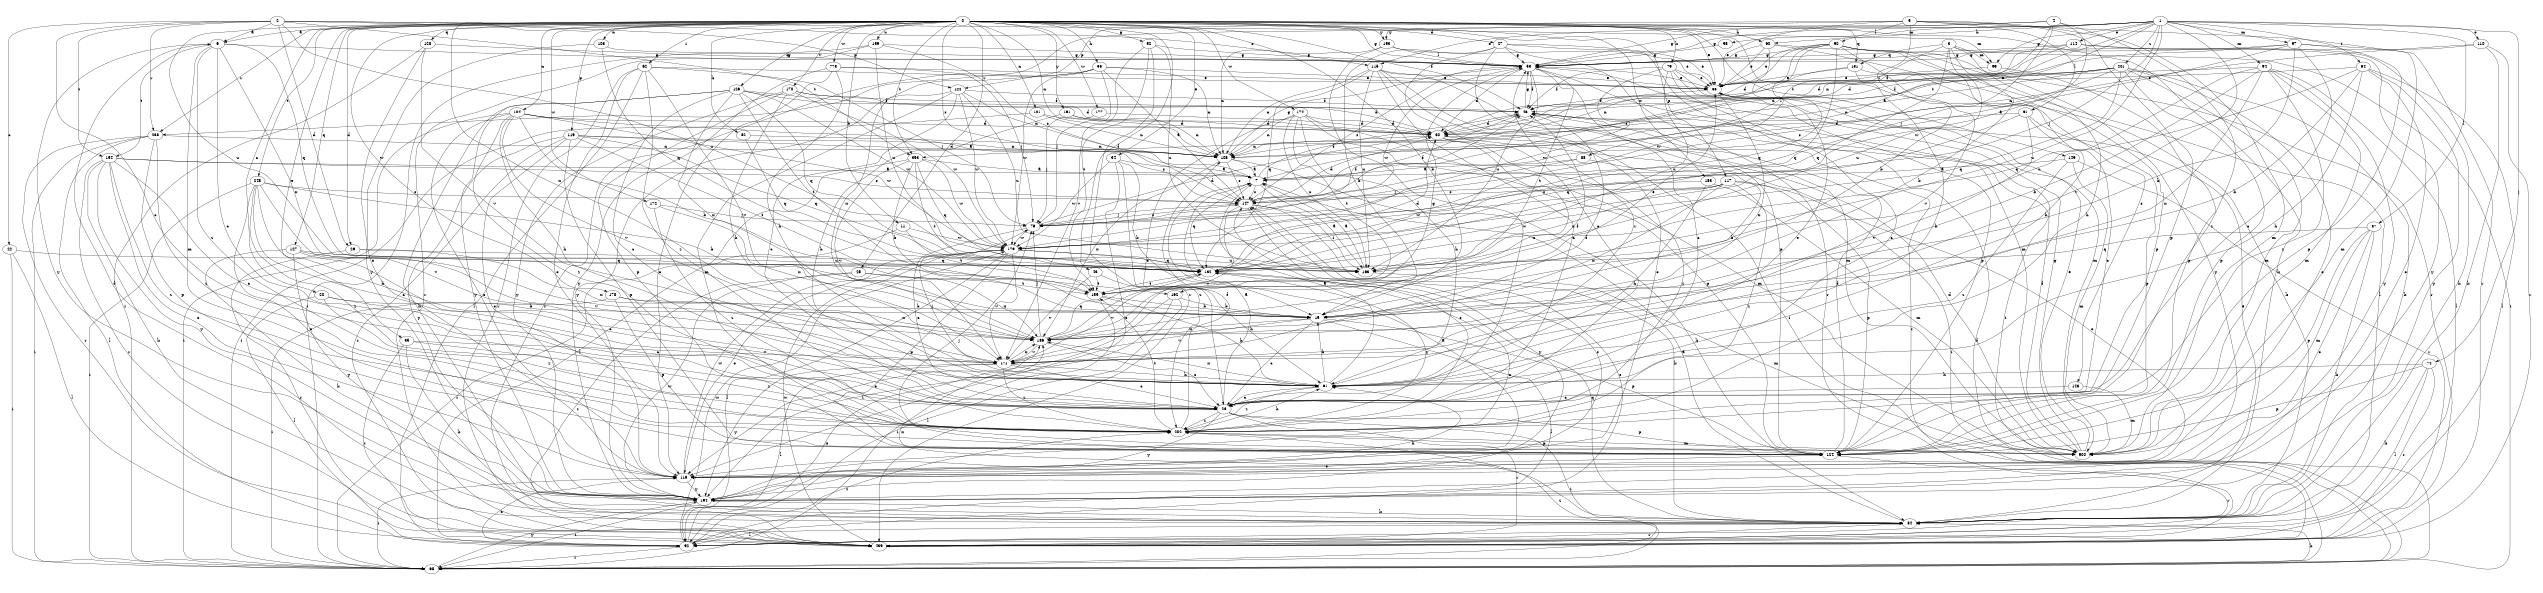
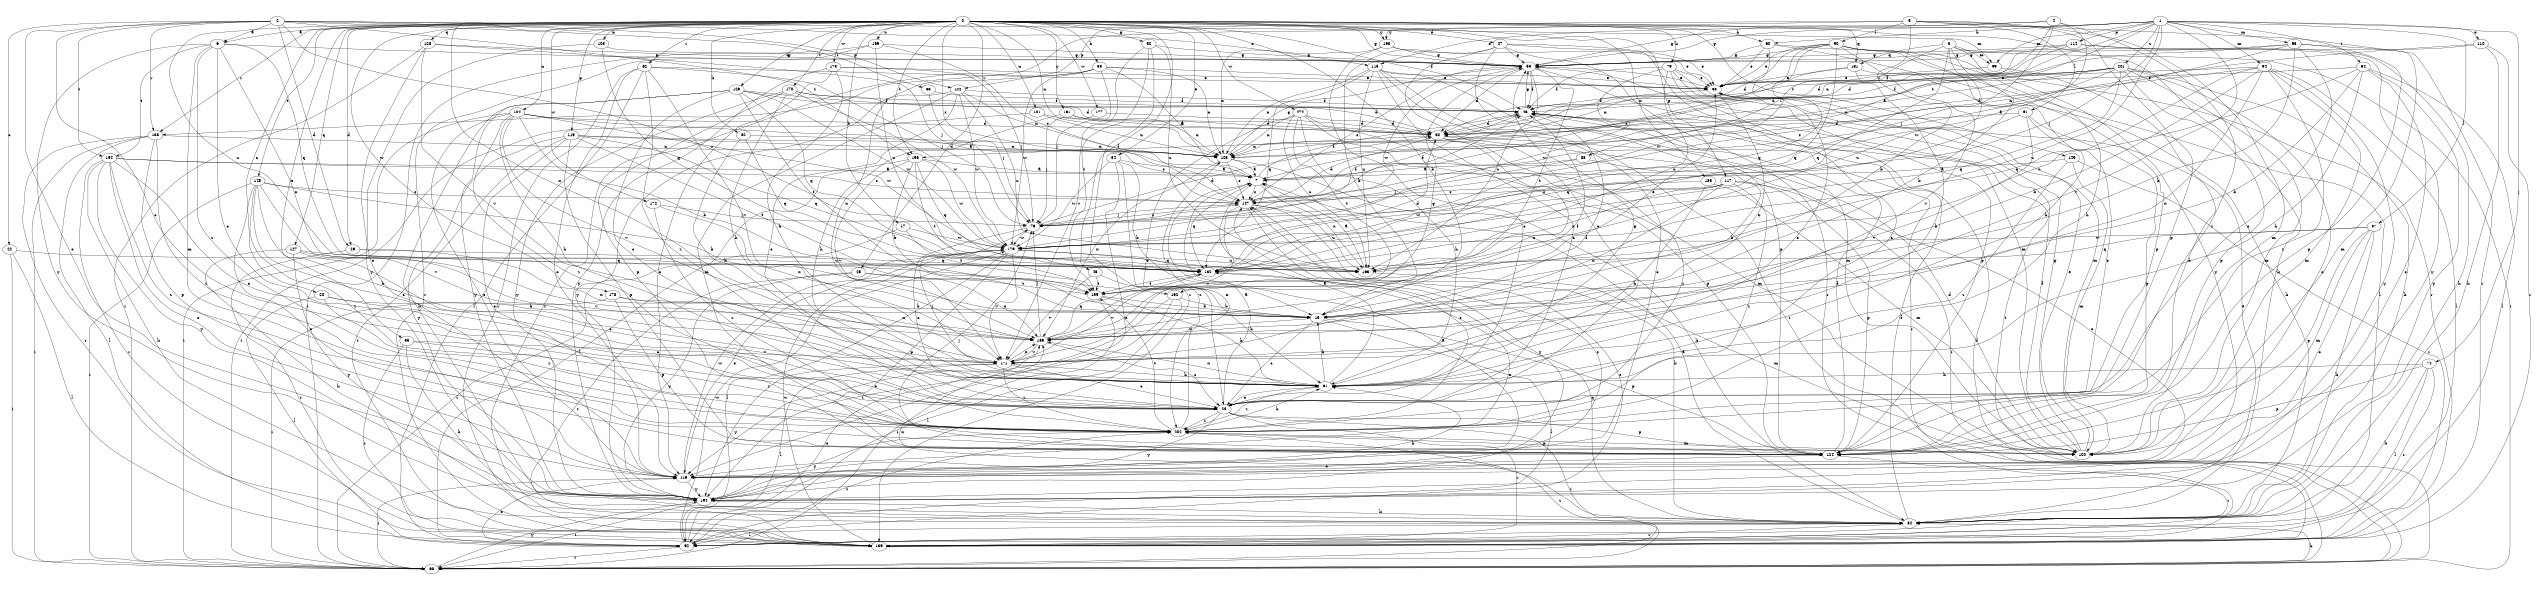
  strict digraph {
    0
    6
-   11
+   11 [label=17]
    15
    20
    25
    27
    29
    34
    35
    38
    43
    46
    52
    53
    55
    60
    62
    79
    82
    84
    101
    103
    104
    108
    117
    119
    126
    127
    128
    131
-   138 [label=238]
-   143
+   138
    147
-   148 [label=248]
+   148
    149
-   153 [label=353]
+   153
    159
    162
    170
    172
-   173 [label=773]
-   174
+   173
+   174 [label=474]
    177
    178
    183
    186
    191
    193
    23
    154
    132
    202
-   100 [label=900]
+   100
    194
    68
    179
    155
    171
    124
    92
-   139 [label=439]
+   139
    116
    7
    61
    30
    163
    76
    1
    64
    74
    87
    94
-   97
-   98
+   97 [label=93]
    99
    110
    114
    115
    201
    2
    22
+   65
    122
    3
    88
    4
    5
    90
    91
    0 -> 6 [label=a]
    0 -> 11 [label=b]
    0 -> 15 [label=b]
    0 -> 20 [label=c]
    0 -> 25 [label=d]
    0 -> 27 [label=d]
    0 -> 29 [label=d]
    0 -> 34 [label=e]
    0 -> 35 [label=e]
-   0 -> 38 [label=e]
    0 -> 43 [label=f]
    0 -> 46 [label=f]
    0 -> 52 [label=g]
    0 -> 53 [label=g]
    0 -> 55 [label=h]
    0 -> 60 [label=h]
    0 -> 62 [label=i]
    0 -> 79 [label=k]
    0 -> 82 [label=k]
    0 -> 84 [label=k]
    0 -> 101 [label=n]
    0 -> 103 [label=n]
    0 -> 104 [label=n]
    0 -> 108 [label=n]
    0 -> 117 [label=p]
    0 -> 119 [label=p]
    0 -> 126 [label=q]
    0 -> 127 [label=q]
    0 -> 128 [label=q]
    0 -> 131 [label=q]
    0 -> 138 [label=r]
-   0 -> 143 [label=s]
    0 -> 147 [label=s]
    0 -> 148 [label=t]
    0 -> 149 [label=t]
    0 -> 153 [label=t]
    0 -> 159 [label=u]
    0 -> 162 [label=u]
    0 -> 170 [label=v]
    0 -> 172 [label=w]
    0 -> 173 [label=w]
    0 -> 174 [label=w]
    0 -> 177 [label=w]
    0 -> 178 [label=w]
    0 -> 183 [label=x]
    0 -> 186 [label=x]
    0 -> 191 [label=y]
    0 -> 193 [label=y]
    6 -> 53 [label=g]
    6 -> 186 [label=x]
    6 -> 23 [label=c]
    6 -> 154 [label=t]
    6 -> 132 [label=q]
    6 -> 202 [label=z]
    6 -> 100 [label=m]
    6 -> 194 [label=y]
    11 -> 68 [label=i]
    11 -> 179 [label=w]
    11 -> 155 [label=t]
    15 -> 186 [label=x]
    15 -> 23 [label=c]
-   15 -> 171 [label=v]
    15 -> 124 [label=p]
    15 -> 92 [label=l]
    20 -> 15 [label=b]
    20 -> 23 [label=c]
    20 -> 202 [label=z]
    20 -> 92 [label=l]
    25 -> 186 [label=x]
-   25 -> 194 [label=w]
+   25 -> 194 [label=y]
    25 -> 155 [label=t]
    25 -> 139 [label=r]
    27 -> 15 [label=b]
    27 -> 38 [label=e]
    27 -> 53 [label=g]
    27 -> 23 [label=c]
    27 -> 100 [label=m]
    27 -> 124 [label=p]
    27 -> 139 [label=r]
    29 -> 186 [label=x]
    29 -> 132 [label=q]
    29 -> 139 [label=r]
    34 -> 15 [label=b]
    34 -> 202 [label=z]
    34 -> 179 [label=w]
    34 -> 116 [label=o]
    34 -> 7 [label=a]
    35 -> 84 [label=k]
    35 -> 202 [label=z]
    35 -> 171 [label=v]
    35 -> 139 [label=r]
    38 -> 46 [label=f]
    38 -> 186 [label=x]
    43 -> 155 [label=t]
    43 -> 171 [label=v]
    43 -> 61 [label=h]
    46 -> 53 [label=g]
    46 -> 139 [label=r]
    46 -> 30 [label=d]
    52 -> 53 [label=g]
    52 -> 155 [label=t]
    52 -> 171 [label=v]
    52 -> 139 [label=r]
    52 -> 163 [label=u]
    53 -> 38 [label=e]
    53 -> 46 [label=f]
    53 -> 147 [label=s]
-   53 -> 23 [label=c]
    53 -> 68 [label=i]
    53 -> 179 [label=w]
    53 -> 155 [label=t]
    53 -> 30 [label=d]
    53 -> 163 [label=u]
    55 -> 38 [label=e]
    55 -> 108 [label=n]
    55 -> 186 [label=x]
    55 -> 179 [label=w]
    55 -> 139 [label=r]
-   55 -> 147 [label=a]
+   55 -> 7 [label=a]
    55 -> 76 [label=j]
    60 -> 38 [label=e]
    60 -> 53 [label=g]
    60 -> 132 [label=q]
    60 -> 124 [label=p]
    60 -> 92 [label=l]
    62 -> 38 [label=e]
    62 -> 202 [label=z]
    62 -> 171 [label=v]
    62 -> 92 [label=l]
    62 -> 139 [label=r]
    62 -> 116 [label=o]
    62 -> 76 [label=j]
    79 -> 38 [label=e]
    79 -> 46 [label=f]
    79 -> 23 [label=c]
    79 -> 100 [label=m]
    79 -> 179 [label=w]
    79 -> 124 [label=p]
    79 -> 163 [label=u]
    82 -> 108 [label=n]
    82 -> 132 [label=q]
+   82 -> 61 [label=h]
    84 -> 38 [label=e]
-   84 -> 6 [label=f]
+   84 -> 46 [label=f]
    84 -> 186 [label=x]
    84 -> 132 [label=q]
    84 -> 92 [label=l]
    84 -> 139 [label=r]
    84 -> 7 [label=a]
    101 -> 108 [label=n]
    101 -> 68 [label=i]
    101 -> 30 [label=d]
    103 -> 53 [label=g]
    103 -> 132 [label=q]
    103 -> 194 [label=y]
    104 -> 15 [label=b]
    104 -> 202 [label=z]
    104 -> 68 [label=i]
    104 -> 179 [label=w]
    104 -> 171 [label=v]
    104 -> 116 [label=o]
    104 -> 7 [label=a]
    104 -> 61 [label=h]
    104 -> 30 [label=d]
    108 -> 53 [label=g]
    108 -> 84 [label=k]
    108 -> 147 [label=s]
    108 -> 186 [label=x]
    108 -> 7 [label=a]
    117 -> 147 [label=s]
    117 -> 186 [label=x]
    117 -> 202 [label=z]
    117 -> 179 [label=w]
    117 -> 124 [label=p]
    117 -> 116 [label=o]
    117 -> 163 [label=u]
    119 -> 108 [label=n]
    119 -> 147 [label=s]
    119 -> 132 [label=q]
    119 -> 194 [label=y]
    119 -> 155 [label=t]
    119 -> 124 [label=p]
    119 -> 139 [label=r]
    119 -> 116 [label=o]
    126 -> 46 [label=f]
    126 -> 84 [label=k]
-   126 -> 186 [label=x]
    126 -> 23 [label=c]
    126 -> 132 [label=q]
    126 -> 194 [label=y]
    126 -> 179 [label=w]
    126 -> 155 [label=t]
    126 -> 30 [label=d]
    127 -> 84 [label=k]
    127 -> 23 [label=c]
    127 -> 132 [label=q]
    127 -> 194 [label=y]
    127 -> 171 [label=v]
    128 -> 53 [label=g]
    128 -> 68 [label=i]
    128 -> 171 [label=v]
    128 -> 116 [label=o]
+   128 -> 76 [label=j]
    131 -> 38 [label=e]
    131 -> 84 [label=k]
    131 -> 108 [label=n]
    131 -> 61 [label=h]
    138 -> 108 [label=n]
    138 -> 202 [label=z]
    138 -> 68 [label=i]
    138 -> 124 [label=p]
    138 -> 92 [label=l]
    138 -> 139 [label=r]
-   143 -> 23 [label=c]
-   143 -> 100 [label=m]
    147 -> 46 [label=f]
    147 -> 84 [label=k]
    147 -> 194 [label=y]
    147 -> 171 [label=v]
    147 -> 30 [label=d]
-   147 -> 163 [label=i]
+   147 -> 163 [label=u]
    147 -> 76 [label=j]
    148 -> 15 [label=b]
    148 -> 147 [label=s]
    148 -> 23 [label=c]
    148 -> 202 [label=z]
    148 -> 68 [label=i]
    148 -> 171 [label=v]
    148 -> 116 [label=o]
    148 -> 61 [label=h]
    149 -> 202 [label=z]
    149 -> 100 [label=m]
    149 -> 139 [label=r]
    149 -> 7 [label=a]
    153 -> 15 [label=b]
    153 -> 132 [label=q]
    153 -> 179 [label=w]
    153 -> 155 [label=t]
    153 -> 171 [label=v]
    153 -> 92 [label=l]
    153 -> 7 [label=a]
    159 -> 53 [label=g]
    159 -> 147 [label=s]
    159 -> 68 [label=i]
    159 -> 139 [label=r]
    159 -> 163 [label=u]
    162 -> 15 [label=b]
    162 -> 194 [label=i]
    162 -> 92 [label=l]
    162 -> 116 [label=o]
    170 -> 46 [label=f]
    170 -> 194 [label=y]
    170 -> 179 [label=w]
    170 -> 124 [label=p]
    170 -> 61 [label=h]
    170 -> 30 [label=d]
    172 -> 186 [label=x]
    172 -> 202 [label=z]
    172 -> 76 [label=j]
    173 -> 38 [label=e]
    173 -> 194 [label=y]
    173 -> 116 [label=o]
    173 -> 61 [label=h]
    173 -> 76 [label=j]
    174 -> 108 [label=n]
    174 -> 23 [label=c]
    174 -> 100 [label=m]
    174 -> 155 [label=t]
    174 -> 124 [label=p]
    174 -> 61 [label=h]
    174 -> 30 [label=d]
    174 -> 163 [label=u]
    177 -> 30 [label=d]
    177 -> 76 [label=j]
    178 -> 15 [label=b]
    178 -> 186 [label=x]
    178 -> 68 [label=i]
    178 -> 124 [label=p]
    183 -> 147 [label=s]
    183 -> 100 [label=m]
    183 -> 61 [label=h]
    186 -> 46 [label=f]
    186 -> 53 [label=g]
    186 -> 23 [label=c]
    186 -> 132 [label=q]
    186 -> 171 [label=v]
    186 -> 76 [label=j]
    191 -> 108 [label=n]
    191 -> 61 [label=h]
    191 -> 30 [label=d]
    193 -> 38 [label=e]
-   193 -> 53 [label=l]
+   193 -> 53 [label=g]
    193 -> 108 [label=n]
-   193 -> 23 [label=w]
+   193 -> 23 [label=c]
    23 -> 202 [label=z]
    23 -> 194 [label=y]
    23 -> 68 [label=i]
    23 -> 124 [label=p]
    23 -> 139 [label=r]
    23 -> 7 [label=a]
    154 -> 84 [label=k]
    154 -> 147 [label=s]
    154 -> 23 [label=c]
    154 -> 202 [label=z]
    154 -> 194 [label=y]
    154 -> 139 [label=r]
    154 -> 116 [label=o]
    154 -> 7 [label=a]
    132 -> 155 [label=t]
    132 -> 171 [label=v]
    132 -> 116 [label=o]
    132 -> 30 [label=d]
-   202 -> 108 [label=f]
+   202 -> 108 [label=n]
    202 -> 147 [label=s]
    202 -> 100 [label=m]
-   202 -> 132 [label=y]
+   202 -> 194 [label=y]
    202 -> 155 [label=t]
    202 -> 124 [label=p]
    202 -> 61 [label=h]
    100 -> 38 [label=e]
    100 -> 46 [label=f]
    100 -> 53 [label=g]
    100 -> 30 [label=d]
    194 -> 84 [label=k]
    194 -> 147 [label=s]
    194 -> 68 [label=i]
    194 -> 7 [label=a]
    194 -> 61 [label=h]
    68 -> 46 [label=f]
    68 -> 84 [label=k]
    68 -> 202 [label=z]
    68 -> 194 [label=y]
    179 -> 132 [label=q]
    179 -> 171 [label=v]
    179 -> 124 [label=p]
    179 -> 92 [label=l]
    179 -> 116 [label=o]
    179 -> 163 [label=u]
    155 -> 15 [label=b]
    155 -> 38 [label=e]
    155 -> 68 [label=i]
    155 -> 61 [label=h]
    171 -> 46 [label=f]
    171 -> 186 [label=x]
    171 -> 23 [label=c]
    171 -> 202 [label=z]
    171 -> 194 [label=y]
    171 -> 92 [label=l]
    171 -> 61 [label=h]
    124 -> 46 [label=f]
    124 -> 139 [label=r]
    124 -> 116 [label=o]
    124 -> 76 [label=j]
    92 -> 147 [label=s]
    92 -> 186 [label=x]
    92 -> 202 [label=z]
    92 -> 68 [label=i]
    92 -> 179 [label=w]
    92 -> 116 [label=o]
    139 -> 179 [label=w]
    116 -> 194 [label=y]
    116 -> 68 [label=i]
    116 -> 179 [label=w]
    7 -> 46 [label=f]
    7 -> 147 [label=s]
    7 -> 132 [label=q]
-   7 -> 163 [label=a]
+   7 -> 163 [label=u]
    61 -> 15 [label=b]
    61 -> 38 [label=e]
-   61 -> 53 [label=r]
+   61 -> 53 [label=g]
    61 -> 186 [label=x]
    61 -> 23 [label=c]
    61 -> 202 [label=z]
    61 -> 7 [label=a]
    61 -> 76 [label=j]
    30 -> 108 [label=n]
    30 -> 186 [label=x]
    30 -> 202 [label=z]
    30 -> 68 [label=i]
    163 -> 100 [label=m]
    163 -> 7 [label=a]
    76 -> 46 [label=f]
    76 -> 147 [label=s]
    76 -> 23 [label=c]
    76 -> 179 [label=w]
    76 -> 30 [label=d]
    1 -> 53 [label=g]
    1 -> 60 [label=h]
    1 -> 108 [label=n]
    1 -> 153 [label=t]
    1 -> 162 [label=u]
    1 -> 171 [label=v]
    1 -> 76 [label=j]
    1 -> 64 [label=i]
    1 -> 74 [label=j]
    1 -> 87 [label=l]
    1 -> 94 [label=m]
    1 -> 97 [label=m]
-   1 -> 98 [label=m]
-   1 -> 99 [label=g]
+   1 -> 99 [label=m]
    1 -> 110 [label=o]
-   1 -> 114 [label=o]
+   1 -> 114 [label=p]
    1 -> 115 [label=o]
    1 -> 201 [label=z]
    64 -> 15 [label=b]
    64 -> 38 [label=e]
    64 -> 194 [label=y]
    64 -> 92 [label=l]
    64 -> 116 [label=o]
    64 -> 61 [label=h]
    64 -> 163 [label=u]
    74 -> 84 [label=k]
    74 -> 124 [label=p]
    74 -> 92 [label=l]
    74 -> 139 [label=r]
    74 -> 61 [label=h]
    87 -> 84 [label=k]
    87 -> 132 [label=q]
    87 -> 100 [label=m]
+   87 -> 179 [label=w]
    87 -> 124 [label=p]
    87 -> 116 [label=o]
    94 -> 15 [label=b]
    94 -> 38 [label=e]
    94 -> 186 [label=x]
    94 -> 132 [label=q]
    94 -> 202 [label=z]
    94 -> 100 [label=m]
    94 -> 194 [label=y]
    94 -> 92 [label=l]
+   94 -> 30 [label=d]
    97 -> 15 [label=b]
    97 -> 53 [label=g]
    97 -> 23 [label=c]
    97 -> 100 [label=m]
    97 -> 124 [label=p]
    97 -> 7 [label=a]
    97 -> 30 [label=d]
-   98 -> 53 [label=g]
    99 -> 38 [label=e]
-   99 -> 124 [label=p]
+   99 -> 124 [label=d]
    110 -> 53 [label=g]
    110 -> 84 [label=k]
    110 -> 108 [label=n]
    110 -> 139 [label=r]
    114 -> 46 [label=f]
    114 -> 53 [label=g]
    114 -> 84 [label=k]
    114 -> 194 [label=y]
    114 -> 30 [label=d]
    115 -> 38 [label=e]
    115 -> 108 [label=n]
    115 -> 23 [label=c]
    115 -> 132 [label=q]
    115 -> 100 [label=m]
    115 -> 68 [label=i]
    115 -> 116 [label=o]
    115 -> 163 [label=u]
    201 -> 38 [label=i]
    201 -> 46 [label=f]
    201 -> 84 [label=k]
    201 -> 108 [label=n]
    201 -> 147 [label=s]
    201 -> 132 [label=q]
    201 -> 100 [label=m]
    201 -> 124 [label=p]
    201 -> 116 [label=o]
    201 -> 30 [label=d]
    2 -> 6 [label=a]
    2 -> 29 [label=d]
    2 -> 138 [label=r]
    2 -> 153 [label=t]
    2 -> 23 [label=c]
    2 -> 154 [label=t]
+   2 -> 116 [label=o]
    2 -> 163 [label=u]
    2 -> 99 [label=m]
    2 -> 115 [label=o]
    2 -> 22 [label=c]
+   2 -> 65 [label=i]
    2 -> 122 [label=p]
    22 -> 68 [label=i]
    22 -> 92 [label=l]
    22 -> 163 [label=u]
+   65 -> 46 [label=f]
+   65 -> 76 [label=j]
    122 -> 46 [label=f]
    122 -> 108 [label=n]
    122 -> 23 [label=c]
    122 -> 100 [label=m]
    122 -> 194 [label=y]
    122 -> 179 [label=w]
    122 -> 163 [label=u]
    3 -> 15 [label=b]
    3 -> 131 [label=q]
    3 -> 132 [label=q]
    3 -> 68 [label=i]
    3 -> 61 [label=h]
    3 -> 163 [label=u]
    3 -> 99 [label=m]
    3 -> 88 [label=l]
    88 -> 15 [label=b]
    88 -> 7 [label=a]
    88 -> 76 [label=j]
    4 -> 53 [label=g]
    4 -> 193 [label=y]
    4 -> 202 [label=z]
    4 -> 179 [label=w]
    4 -> 7 [label=a]
    4 -> 76 [label=j]
    5 -> 15 [label=b]
-   5 -> 38 [label=e]
    5 -> 138 [label=r]
    5 -> 100 [label=m]
    5 -> 124 [label=p]
    5 -> 139 [label=r]
    5 -> 122 [label=p]
    5 -> 90 [label=l]
    5 -> 91 [label=l]
    90 -> 38 [label=e]
    90 -> 53 [label=g]
    90 -> 147 [label=s]
    90 -> 132 [label=q]
    90 -> 194 [label=y]
    90 -> 179 [label=w]
    90 -> 171 [label=v]
    90 -> 139 [label=r]
    90 -> 61 [label=h]
    90 -> 30 [label=d]
    91 -> 23 [label=c]
    91 -> 132 [label=q]
    91 -> 171 [label=v]
    91 -> 124 [label=p]
    91 -> 30 [label=d]
  }
